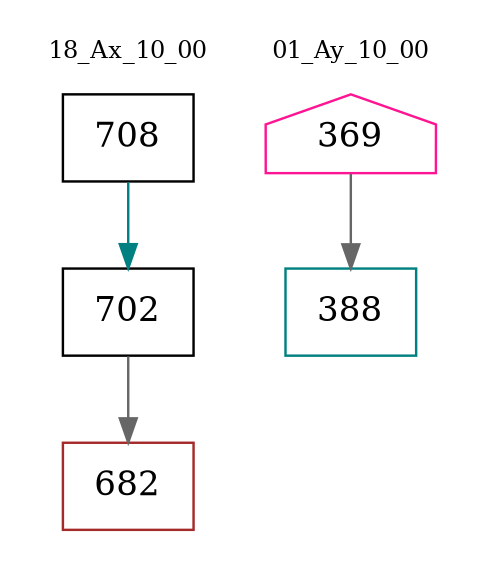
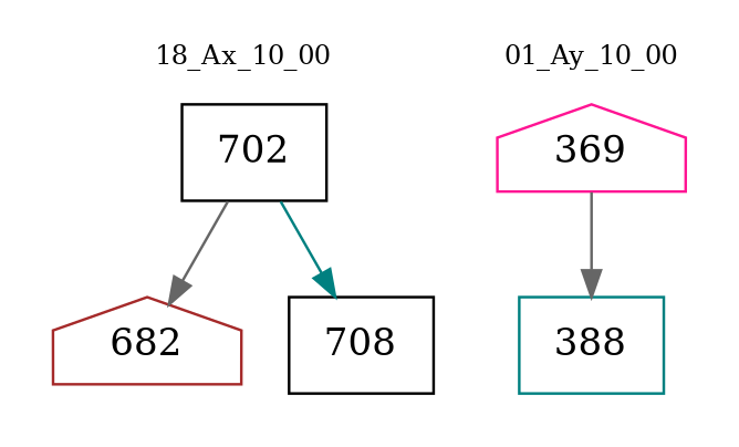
  digraph {
    node [color=black shape=box]
    edge [color=gray40]
    n1 [label=702]
-   n2 [color=brown label=682]
+   n2 [color=brown label=682 shape=house]
    n3 [label=708]
    n4 [color=deeppink label=369 shape=house]
    n5 [color=teal label=388]
    subgraph cluster_1 {
      color=white
      fontsize=10
      label="18_Ax_10_00"
      n1
      n2
      n3
    }
    subgraph cluster_2 {
      color=white
      fontsize=10
      label="01_Ay_10_00"
      n4
      n5
    }
    n1 -> n2
-   n3 -> n1 [color=teal]
+   n1 -> n3 [color=teal]
    n4 -> n5
  }
